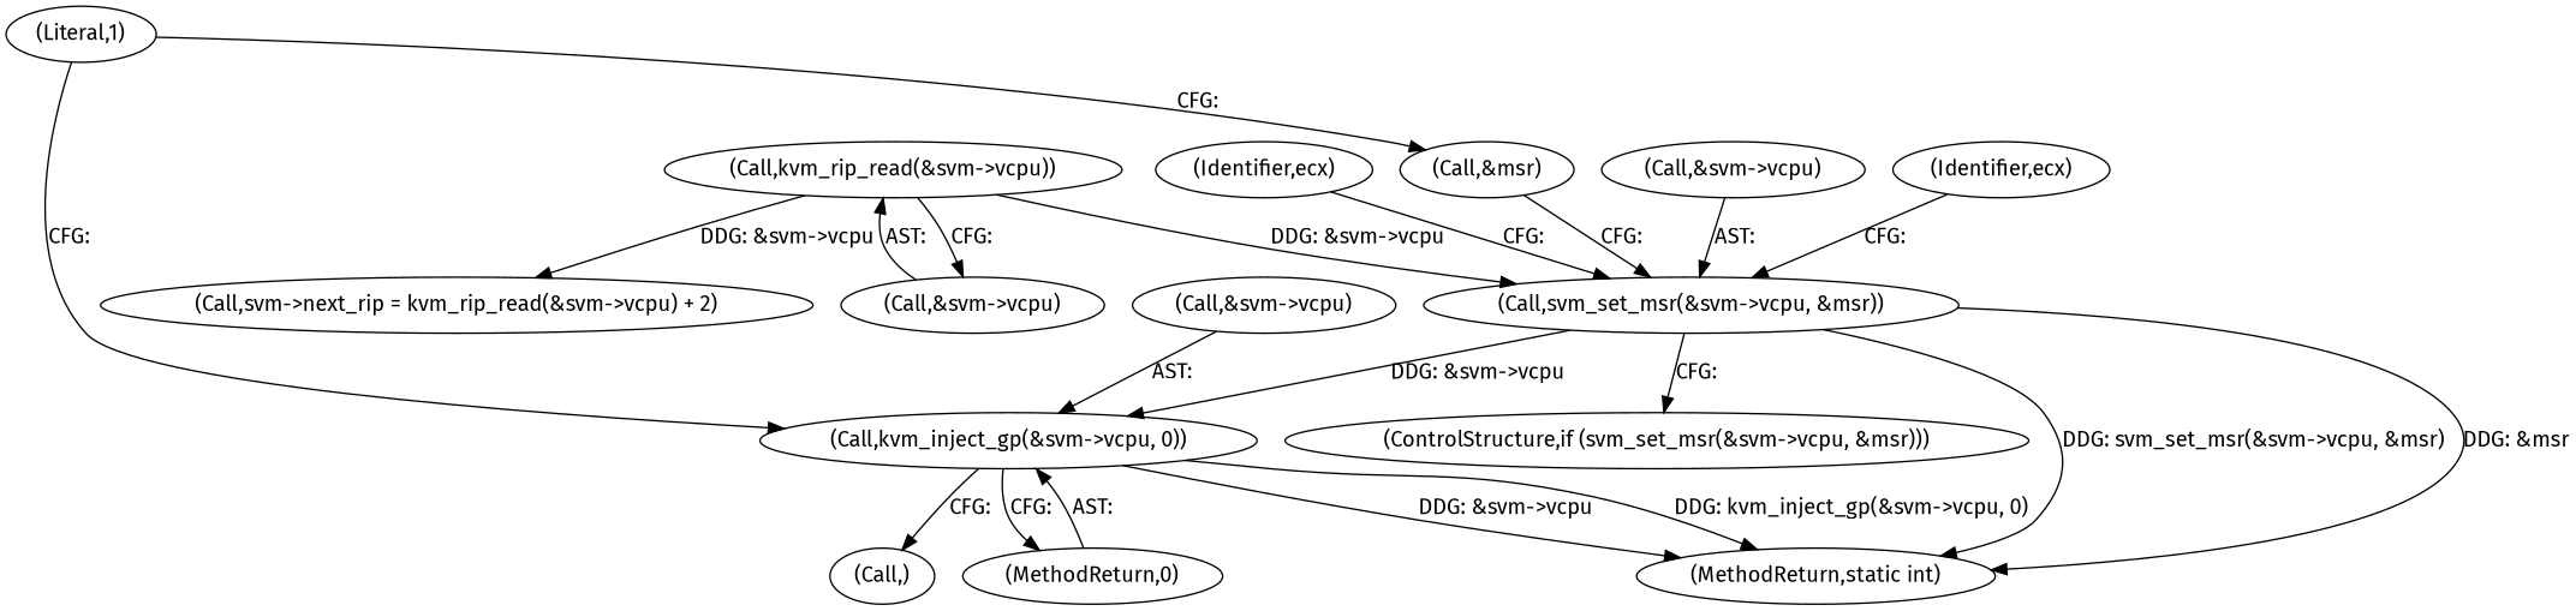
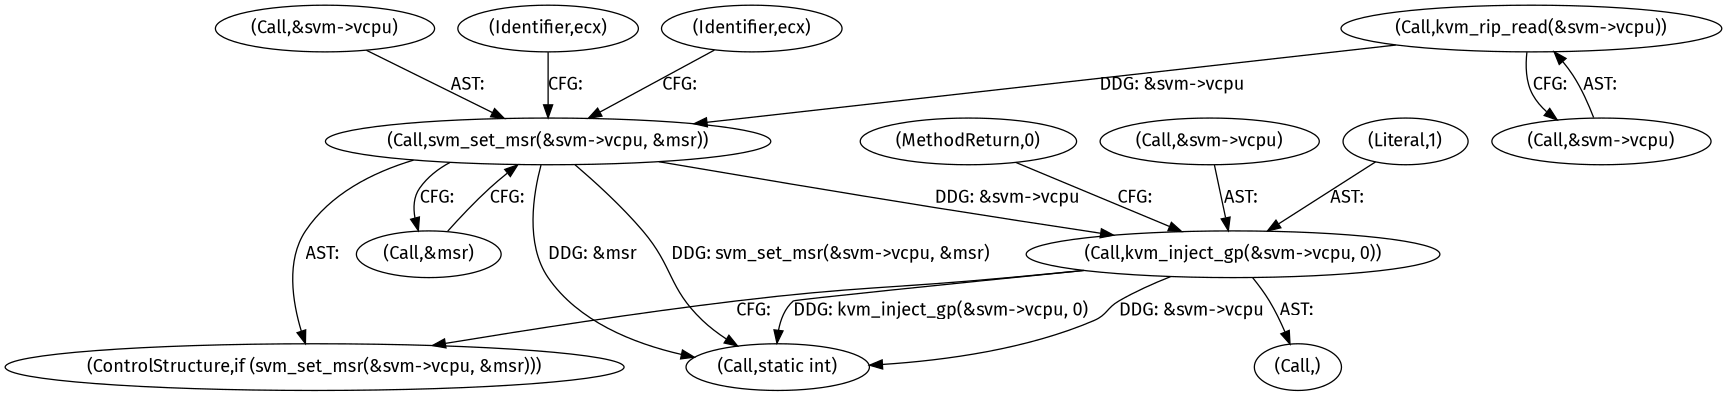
  digraph {
    fontname="Fira Sans"
    node [fontname="Fira Sans"]
    edge [fontname="Fira Sans"]
    n1 [label="(Call,kvm_inject_gp(&svm->vcpu, 0))"]
-   n2 [label="(MethodReturn,static int)"]
+   n2 [label="(Call,static int)"]
    n3 [label="(Call,)"]
    n4 [label="(MethodReturn,0)"]
    n5 [label="(Call,svm_set_msr(&svm->vcpu, &msr))"]
    n6 [label="(Call,&msr)"]
    n7 [label="(ControlStructure,if (svm_set_msr(&svm->vcpu, &msr)))"]
    n8 [label="(Call,kvm_rip_read(&svm->vcpu))"]
    n9 [label="(Call,&svm->vcpu)"]
-   n10 [label="(Call,svm->next_rip = kvm_rip_read(&svm->vcpu) + 2)"]
    n11 [label="(Call,&svm->vcpu)"]
    n12 [label="(Call,&svm->vcpu)"]
    n13 [label="(Literal,1)"]
    n14 [label="(Identifier,ecx)"]
    n15 [label="(Identifier,ecx)"]
    n1 -> n2 [label="DDG: &svm->vcpu"]
    n1 -> n2 [label="DDG: kvm_inject_gp(&svm->vcpu, 0)"]
-   n1 -> n3 [label="CFG: "]
-   n1 -> n4 [label="CFG: "]
-   n4 -> n1 [label="AST: "]
+   n1 -> n3 [label="AST: "]
+   n1 -> n7 [label="CFG: "]
+   n4 -> n1 [label="CFG: "]
    n5 -> n1 [label="DDG: &svm->vcpu"]
    n5 -> n2 [label="DDG: svm_set_msr(&svm->vcpu, &msr)"]
    n5 -> n2 [label="DDG: &msr"]
-   n13 -> n6 [label="CFG: "]
-   n5 -> n7 [label="CFG: "]
+   n5 -> n6 [label="CFG: "]
+   n5 -> n7 [label="AST: "]
    n6 -> n5 [label="CFG: "]
    n8 -> n5 [label="DDG: &svm->vcpu"]
    n8 -> n9 [label="CFG: "]
-   n8 -> n10 [label="DDG: &svm->vcpu"]
    n9 -> n8 [label="AST: "]
    n11 -> n5 [label="AST: "]
    n12 -> n1 [label="AST: "]
-   n13 -> n1 [label="CFG: "]
+   n13 -> n1 [label="AST: "]
    n14 -> n5 [label="CFG: "]
    n15 -> n5 [label="CFG: "]
  }
